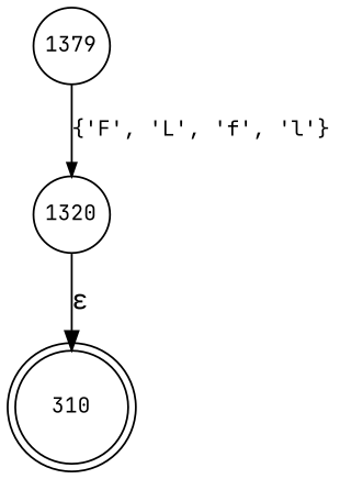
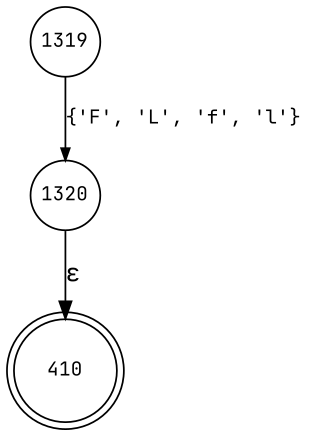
  digraph {
    fontname="JetBrains Mono"
    rankdir=TB
    node [fixedsize=true fontname="JetBrains Mono" fontsize=11 shape=circle peripheries=1]
    edge [fontname="JetBrains Mono"]
-   n1 [label=310 shape=doublecircle width=.6 peripheries=""]
-   n2 [label=1379 width=.55]
+   n1 [label=410 shape=doublecircle width=.6 peripheries=""]
+   n2 [label=1319 width=.55]
    n3 [label=1320 width=.55]
    n2 -> n3 [arrowhead=normal arrowsize=.7 fontsize=11 label="{'F', 'L', 'f', 'l'}"]
    n3 -> n1 [label="&epsilon;"]
  }
